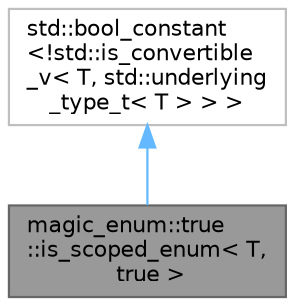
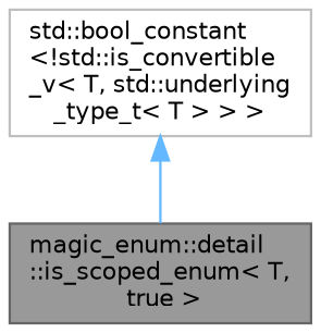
  digraph {
    node [fontname=Helvetica fontsize=10 shape=box style=filled]
-   n1 [color=gray40 fillcolor=grey60 fontcolor=black height=0.2 label="magic_enum::true\l::is_scoped_enum\< T,\l true \>" width=0.4]
+   n1 [color=gray40 fillcolor=grey60 fontcolor=black height=0.2 label="magic_enum::detail\l::is_scoped_enum\< T,\l true \>" width=0.4]
    n2 [color=grey75 fillcolor=white height=0.2 label="std::bool_constant\l\<!std::is_convertible\l_v\< T, std::underlying\l_type_t\< T \> \> \>" width=0.4]
    n2 -> n1 [color=steelblue1 dir=back fontname=Helvetica fontsize=10 labelfontname=Helvetica labelfontsize=10 style=solid]
  }
